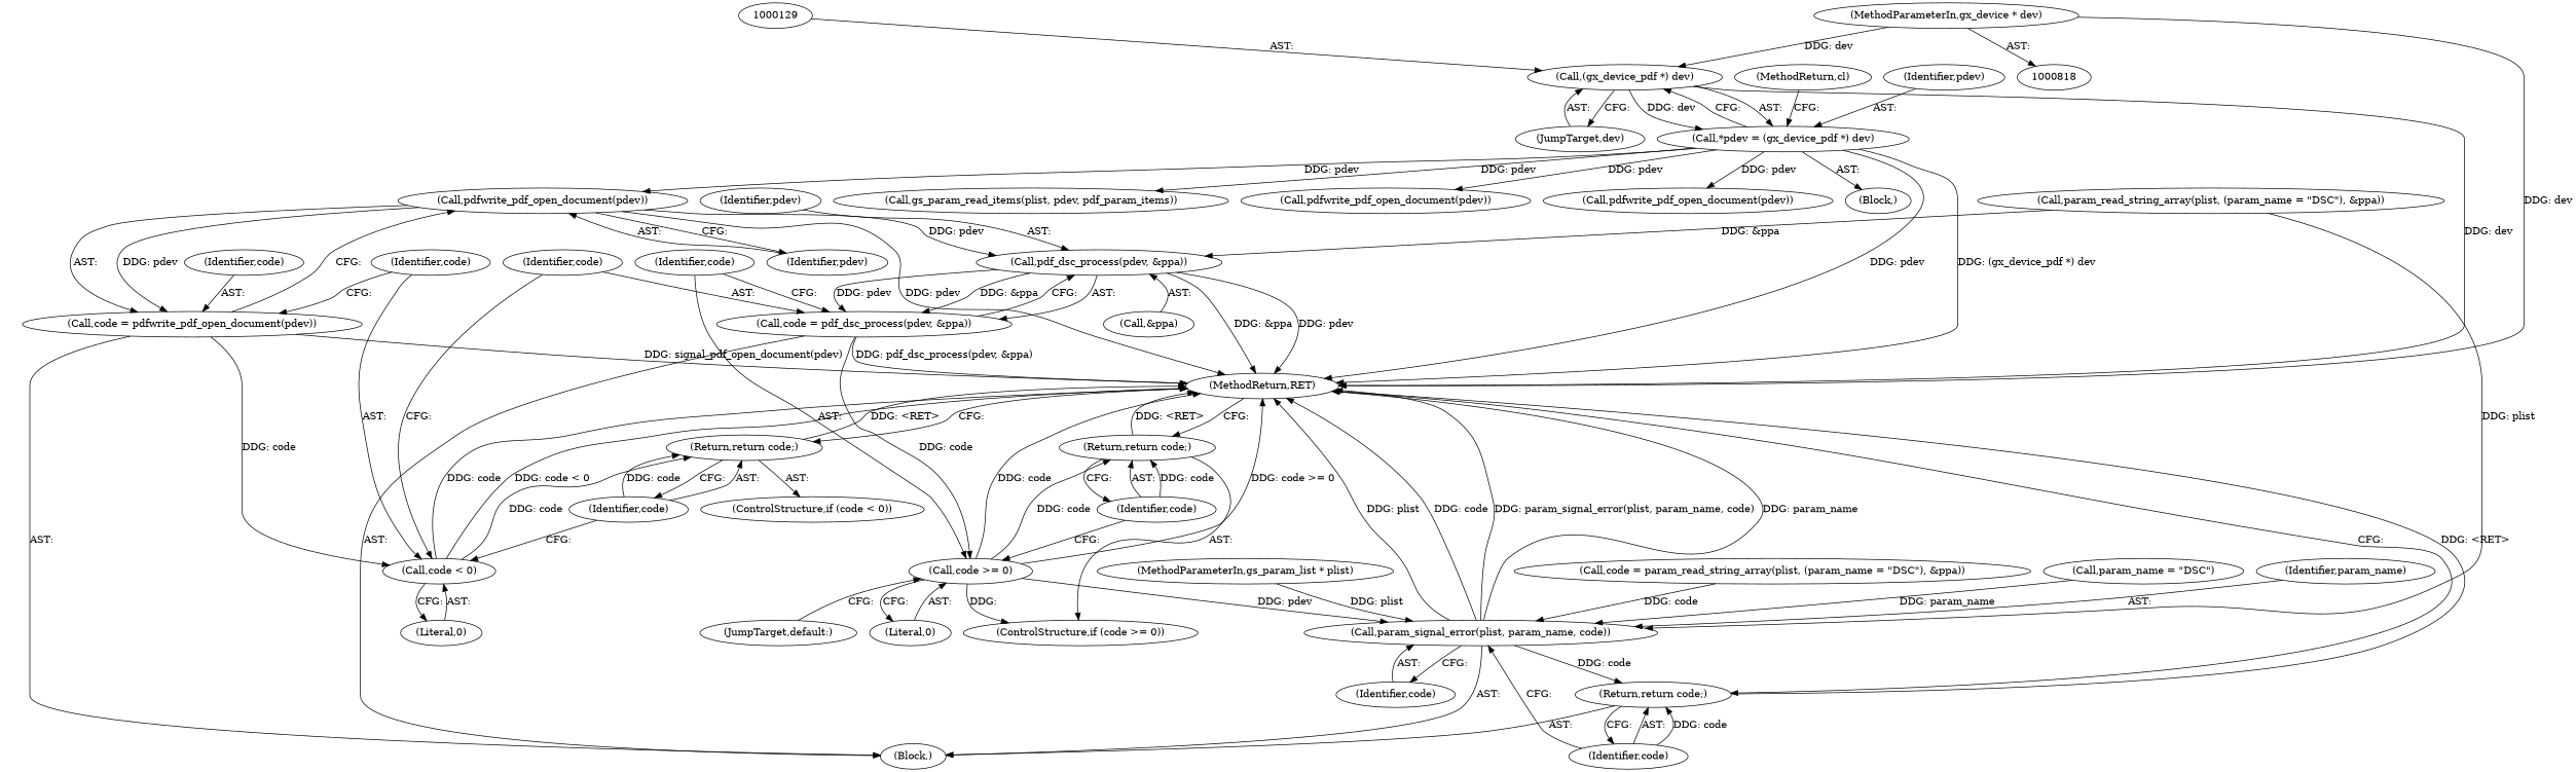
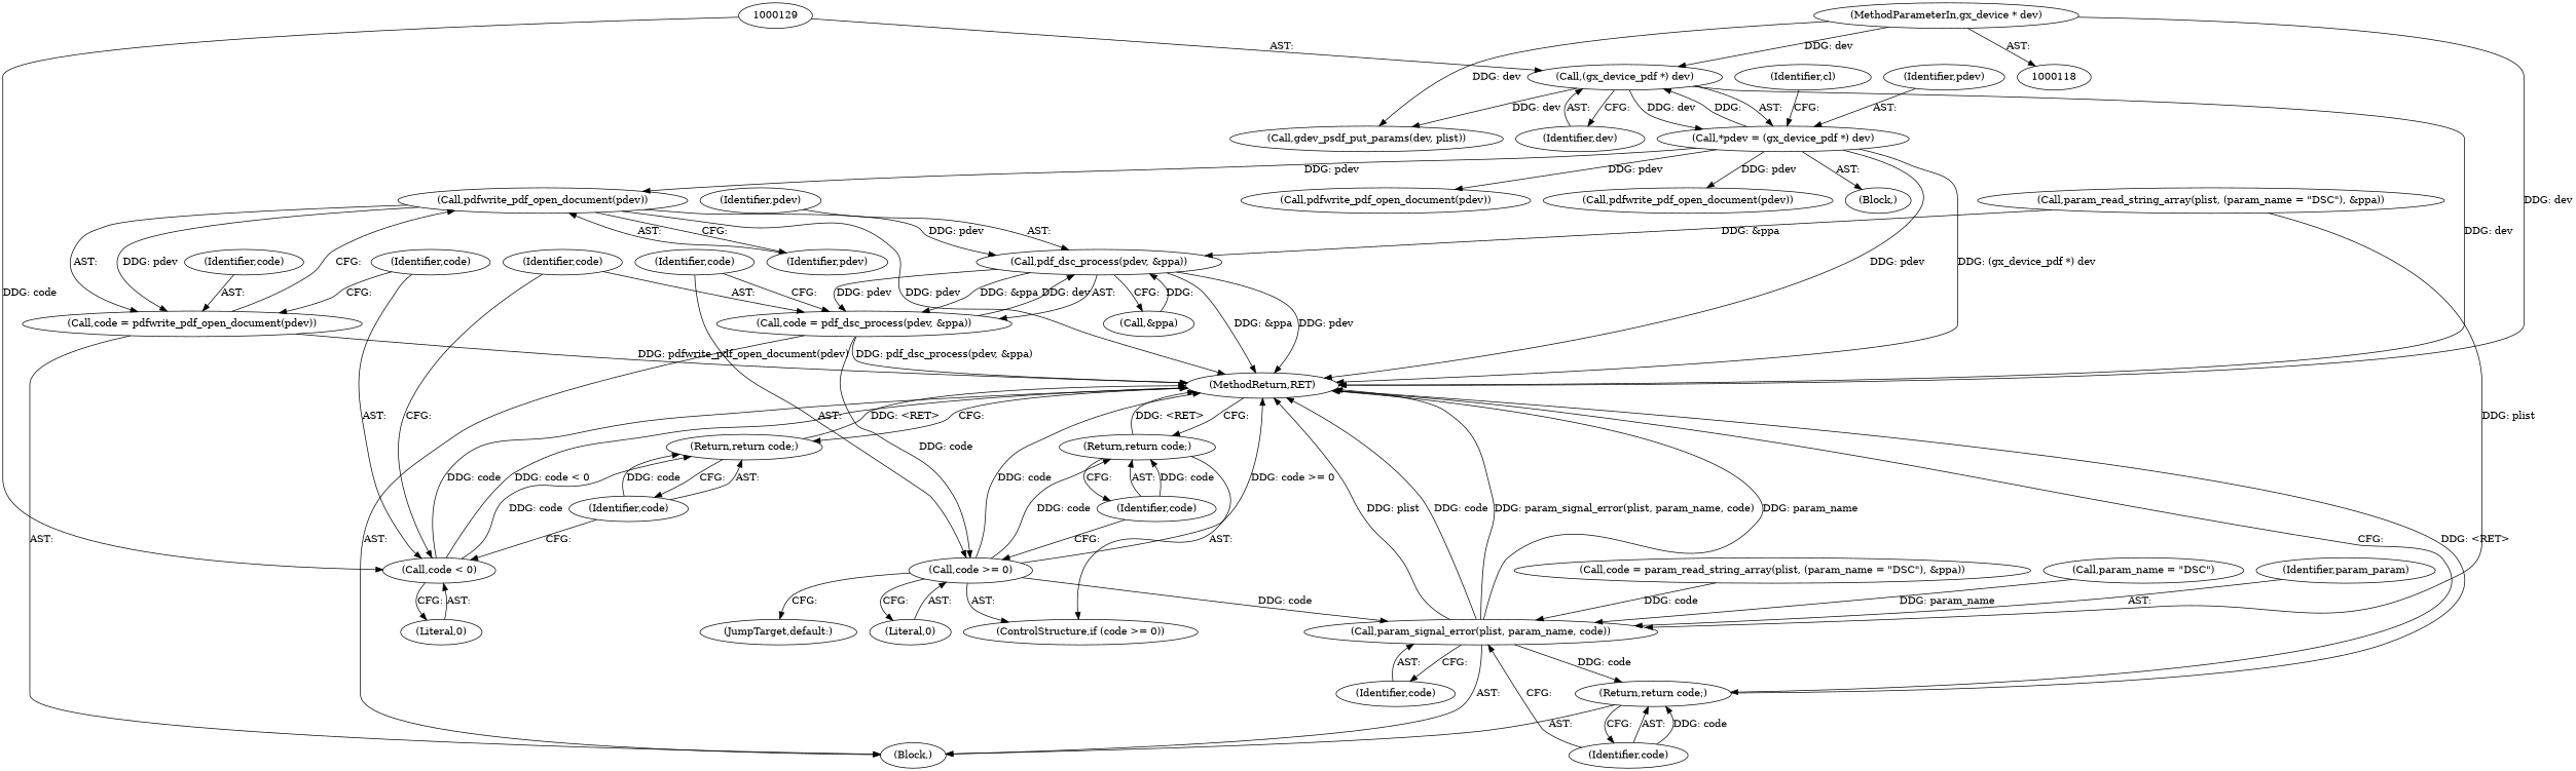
  digraph {
    n1 [label="(Call,pdfwrite_pdf_open_document(pdev))"]
    n2 [label="(Call,code = pdfwrite_pdf_open_document(pdev))"]
    n3 [label="(Call,pdf_dsc_process(pdev, &ppa))"]
    n4 [label="(MethodReturn,RET)"]
    n5 [label="(Identifier,pdev)"]
    n6 [label="(Call,code < 0)"]
    n7 [label="(Block,)"]
    n8 [label="(Call,code = pdf_dsc_process(pdev, &ppa))"]
    n9 [label="(Call,&ppa)"]
    n10 [label="(Return,return code;)"]
    n11 [label="(Return,return code;)"]
    n12 [label="(Return,return code;)"]
    n13 [label="(Call,*pdev = (gx_device_pdf *) dev)"]
    n14 [label="(Call,(gx_device_pdf *) dev)"]
-   n15 [label="(Call,gs_param_read_items(plist, pdev, pdf_param_items))"]
    n16 [label="(Call,pdfwrite_pdf_open_document(pdev))"]
    n17 [label="(Call,pdfwrite_pdf_open_document(pdev))"]
    n18 [label="(Block,)"]
-   n20 [label="(JumpTarget,dev)"]
+   n19 [label="(Call,gdev_psdf_put_params(dev, plist))"]
+   n20 [label="(Identifier,dev)"]
    n21 [label="(MethodParameterIn,gx_device * dev)"]
-   1000118 [label=1000818]
+   1000118
    n23 [label="(Literal,0)"]
-   n24 [label="(ControlStructure,if (code < 0))"]
    n25 [label="(Identifier,code)"]
    n26 [label="(Call,code >= 0)"]
    n27 [label="(Call,param_signal_error(plist, param_name, code))"]
    n28 [label="(ControlStructure,if (code >= 0))"]
    n29 [label="(Literal,0)"]
    n30 [label="(Identifier,code)"]
    n31 [label="(Identifier,code)"]
    n32 [label="(Identifier,code)"]
    n33 [label="(Identifier,code)"]
    n34 [label="(JumpTarget,default:)"]
-   n35 [label="(MethodReturn,cl)"]
+   n35 [label="(Identifier,cl)"]
    n36 [label="(Call,param_read_string_array(plist, (param_name = \"DSC\"), &ppa))"]
    n37 [label="(Call,code = param_read_string_array(plist, (param_name = \"DSC\"), &ppa))"]
    n38 [label="(Identifier,pdev)"]
    n39 [label="(Identifier,pdev)"]
    n40 [label="(Identifier,code)"]
    n41 [label="(Call,param_name = \"DSC\")"]
-   n42 [label="(Identifier,param_name)"]
-   n43 [label="(MethodParameterIn,gs_param_list * plist)"]
+   n42 [label="(Identifier,param_param)"]
    n44 [label="(Identifier,code)"]
    n45 [label="(Identifier,code)"]
    1000129
    n1 -> n2 [label="AST: "]
    n1 -> n2 [label="DDG: pdev"]
    n1 -> n3 [label="DDG: pdev"]
    n1 -> n4 [label="DDG: pdev"]
    n1 -> n5 [label="CFG: "]
    n2 -> n1 [label="CFG: "]
-   n2 -> n4 [label="DDG: signal_pdf_open_document(pdev)"]
-   n2 -> n6 [label="DDG: code"]
+   n2 -> n4 [label="DDG: pdfwrite_pdf_open_document(pdev)"]
+   1000129 -> n6 [label="DDG: code"]
    n2 -> n7 [label="AST: "]
    n3 -> n4 [label="DDG: &ppa"]
    n3 -> n4 [label="DDG: pdev"]
    n3 -> n8 [label="AST: "]
    n3 -> n8 [label="DDG: pdev"]
    n3 -> n8 [label="DDG: &ppa"]
+   n3 -> n9 [label="CFG: "]
    n4 -> n10 [label="CFG: "]
    n4 -> n11 [label="CFG: "]
    n4 -> n12 [label="CFG: "]
    n5 -> n1 [label="AST: "]
    n6 -> n4 [label="DDG: code"]
    n6 -> n4 [label="DDG: code < 0"]
    n6 -> n10 [label="DDG: code"]
    n6 -> n23 [label="CFG: "]
-   n8 -> n3 [label="CFG: "]
+   n8 -> n3 [label="DDG: dev"]
    n8 -> n4 [label="DDG: pdf_dsc_process(pdev, &ppa)"]
    n8 -> n7 [label="AST: "]
    n8 -> n26 [label="DDG: code"]
-   n9 -> n3 [label="AST: "]
+   n9 -> n3 [label="DDG: "]
    n10 -> n4 [label="DDG: <RET>"]
-   n10 -> n24 [label="AST: "]
    n10 -> n25 [label="CFG: "]
    n11 -> n4 [label="DDG: <RET>"]
    n11 -> n28 [label="AST: "]
    n11 -> n30 [label="CFG: "]
    n12 -> n4 [label="DDG: <RET>"]
    n12 -> n7 [label="AST: "]
    n12 -> n32 [label="CFG: "]
    n13 -> n1 [label="DDG: pdev"]
    n13 -> n4 [label="DDG: pdev"]
    n13 -> n4 [label="DDG: (gx_device_pdf *) dev"]
-   n13 -> n14 [label="CFG: "]
-   n13 -> n15 [label="DDG: pdev"]
+   n13 -> n14 [label="DDG: "]
    n13 -> n16 [label="DDG: pdev"]
    n13 -> n17 [label="DDG: pdev"]
    n13 -> n18 [label="AST: "]
    n14 -> n4 [label="DDG: dev"]
    n14 -> n13 [label="AST: "]
    n14 -> n13 [label="DDG: dev"]
+   n14 -> n19 [label="DDG: dev"]
    n14 -> n20 [label="CFG: "]
    n20 -> n14 [label="AST: "]
    n21 -> n4 [label="DDG: dev"]
    n21 -> n14 [label="DDG: dev"]
+   n21 -> n19 [label="DDG: dev"]
    n21 -> 1000118 [label="AST: "]
    n23 -> n6 [label="AST: "]
    n25 -> n6 [label="CFG: "]
    n25 -> n10 [label="AST: "]
    n25 -> n10 [label="DDG: code"]
    n26 -> n4 [label="DDG: code"]
    n26 -> n4 [label="DDG: code >= 0"]
    n26 -> n11 [label="DDG: code"]
-   n26 -> n27 [label="DDG: pdev"]
-   n26 -> n28 [label="DDG: "]
+   n26 -> n27 [label="DDG: code"]
+   n26 -> n28 [label="AST: "]
    n26 -> n29 [label="CFG: "]
    n27 -> n4 [label="DDG: param_signal_error(plist, param_name, code)"]
    n27 -> n4 [label="DDG: param_name"]
    n27 -> n4 [label="DDG: plist"]
    n27 -> n4 [label="DDG: code"]
    n27 -> n7 [label="AST: "]
    n27 -> n12 [label="DDG: code"]
    n27 -> n31 [label="CFG: "]
    n29 -> n26 [label="AST: "]
    n30 -> n11 [label="AST: "]
    n30 -> n11 [label="DDG: code"]
    n30 -> n26 [label="CFG: "]
    n31 -> n27 [label="AST: "]
    n32 -> n12 [label="AST: "]
    n32 -> n12 [label="DDG: code"]
    n32 -> n27 [label="CFG: "]
    n33 -> n6 [label="CFG: "]
    n33 -> n8 [label="AST: "]
-   n34 -> n26 [label="CFG: "]
+   n26 -> n34 [label="CFG: "]
    n35 -> n13 [label="CFG: "]
    n36 -> n3 [label="DDG: &ppa"]
    n36 -> n27 [label="DDG: plist"]
    n37 -> n27 [label="DDG: code"]
    n38 -> n3 [label="AST: "]
    n39 -> n13 [label="AST: "]
    n40 -> n8 [label="CFG: "]
    n40 -> n26 [label="AST: "]
    n41 -> n27 [label="DDG: param_name"]
    n42 -> n27 [label="AST: "]
-   n43 -> n27 [label="DDG: plist"]
    n44 -> n2 [label="AST: "]
    n45 -> n2 [label="CFG: "]
    n45 -> n6 [label="AST: "]
    1000129 -> n14 [label="AST: "]
  }
